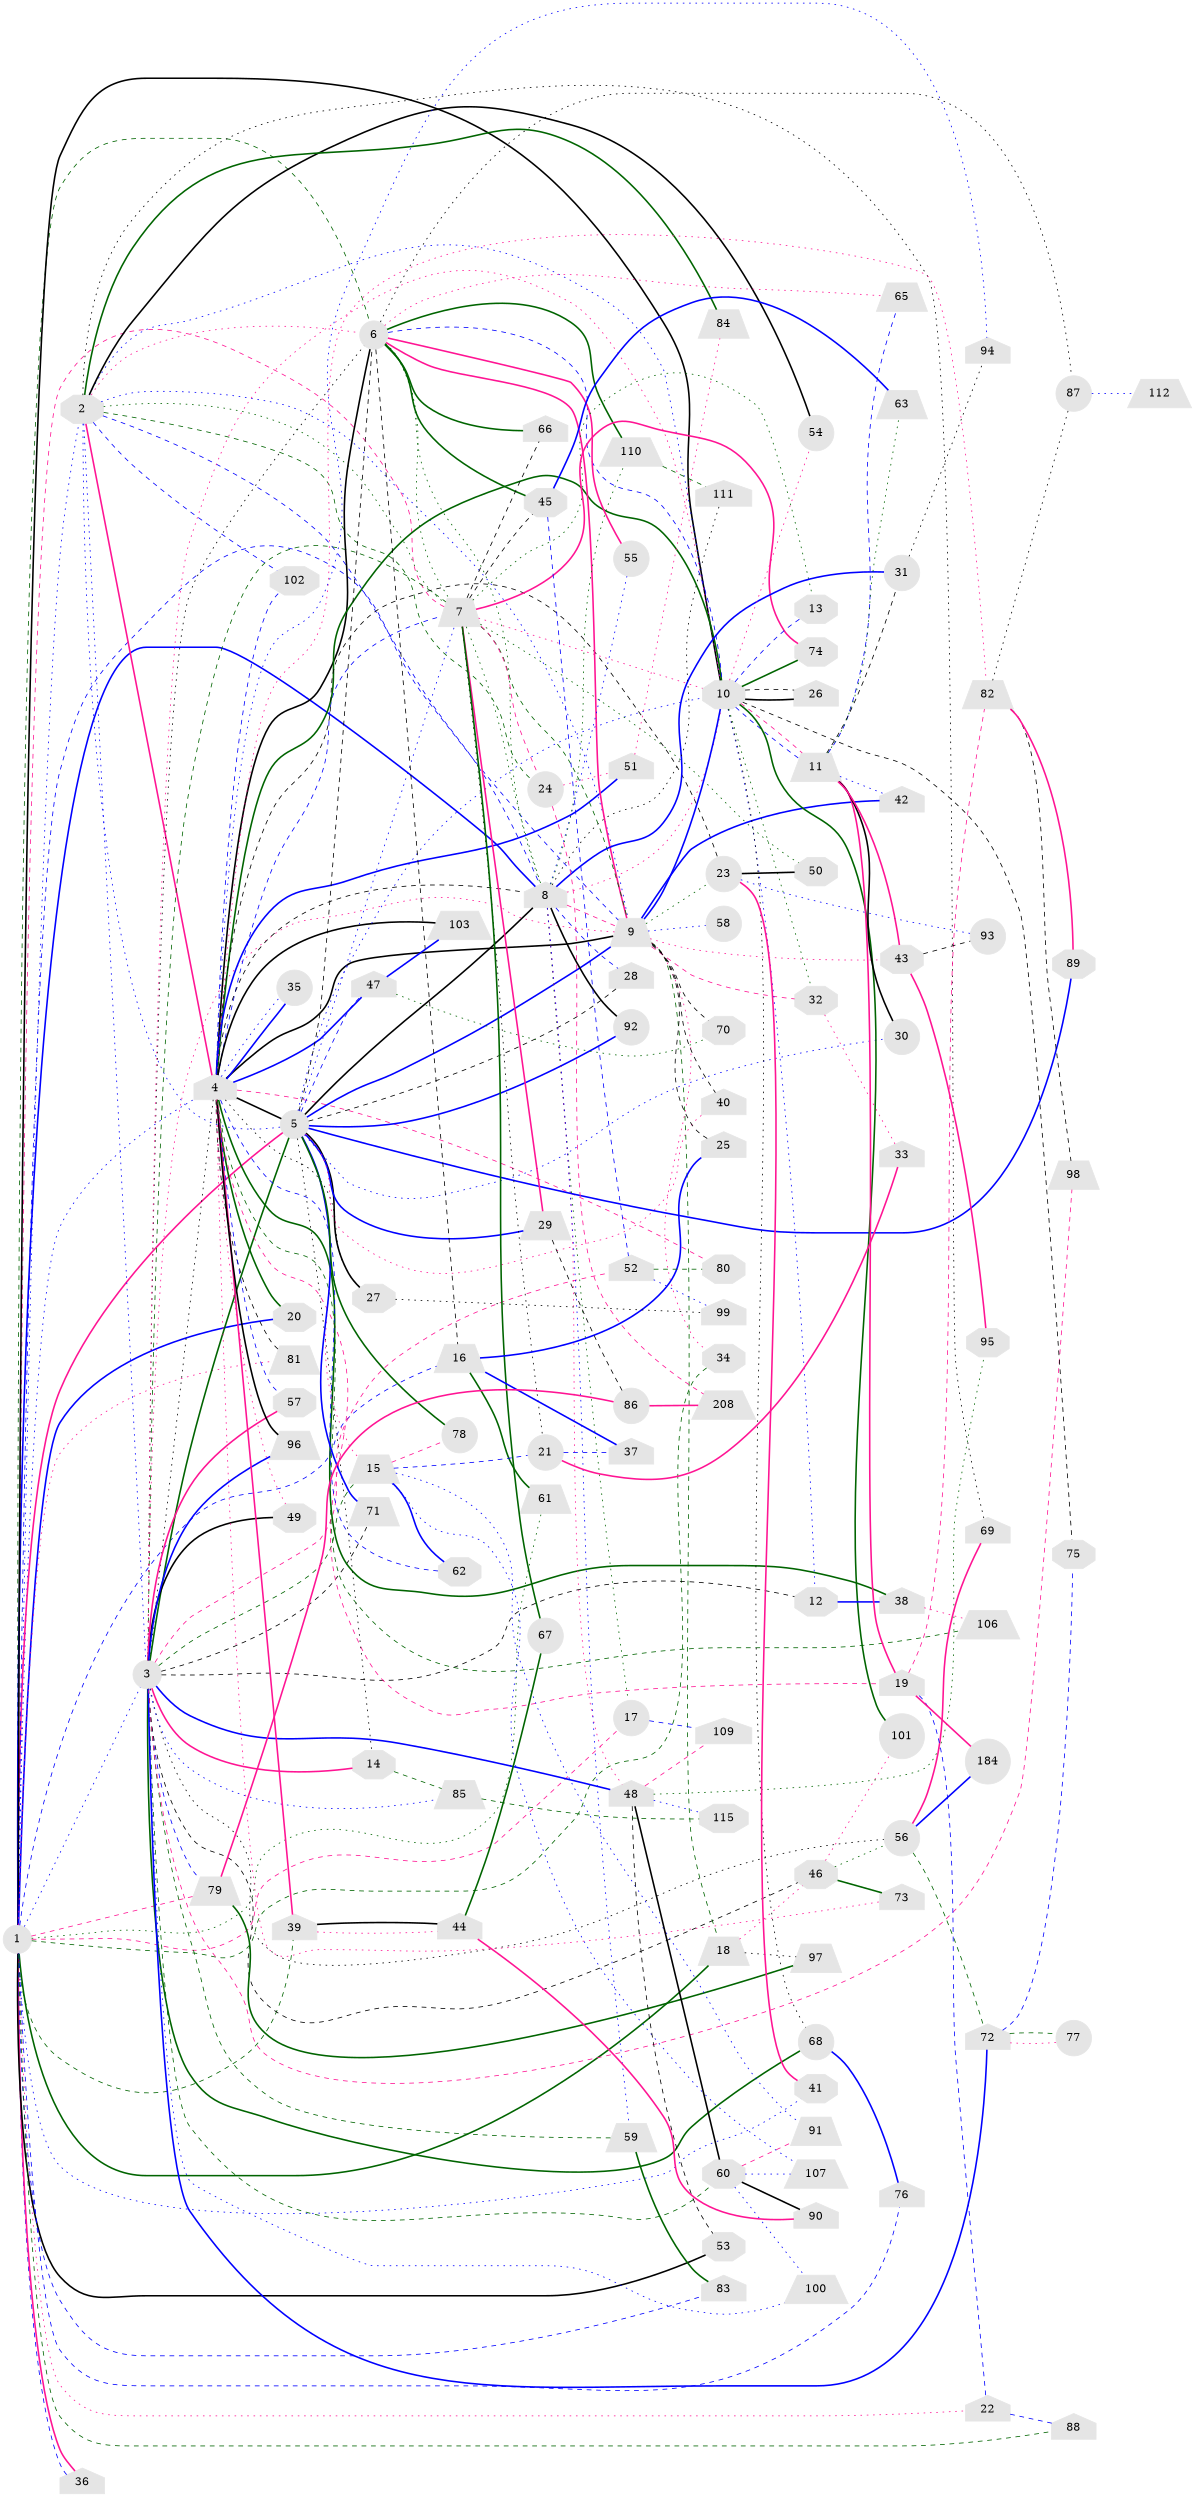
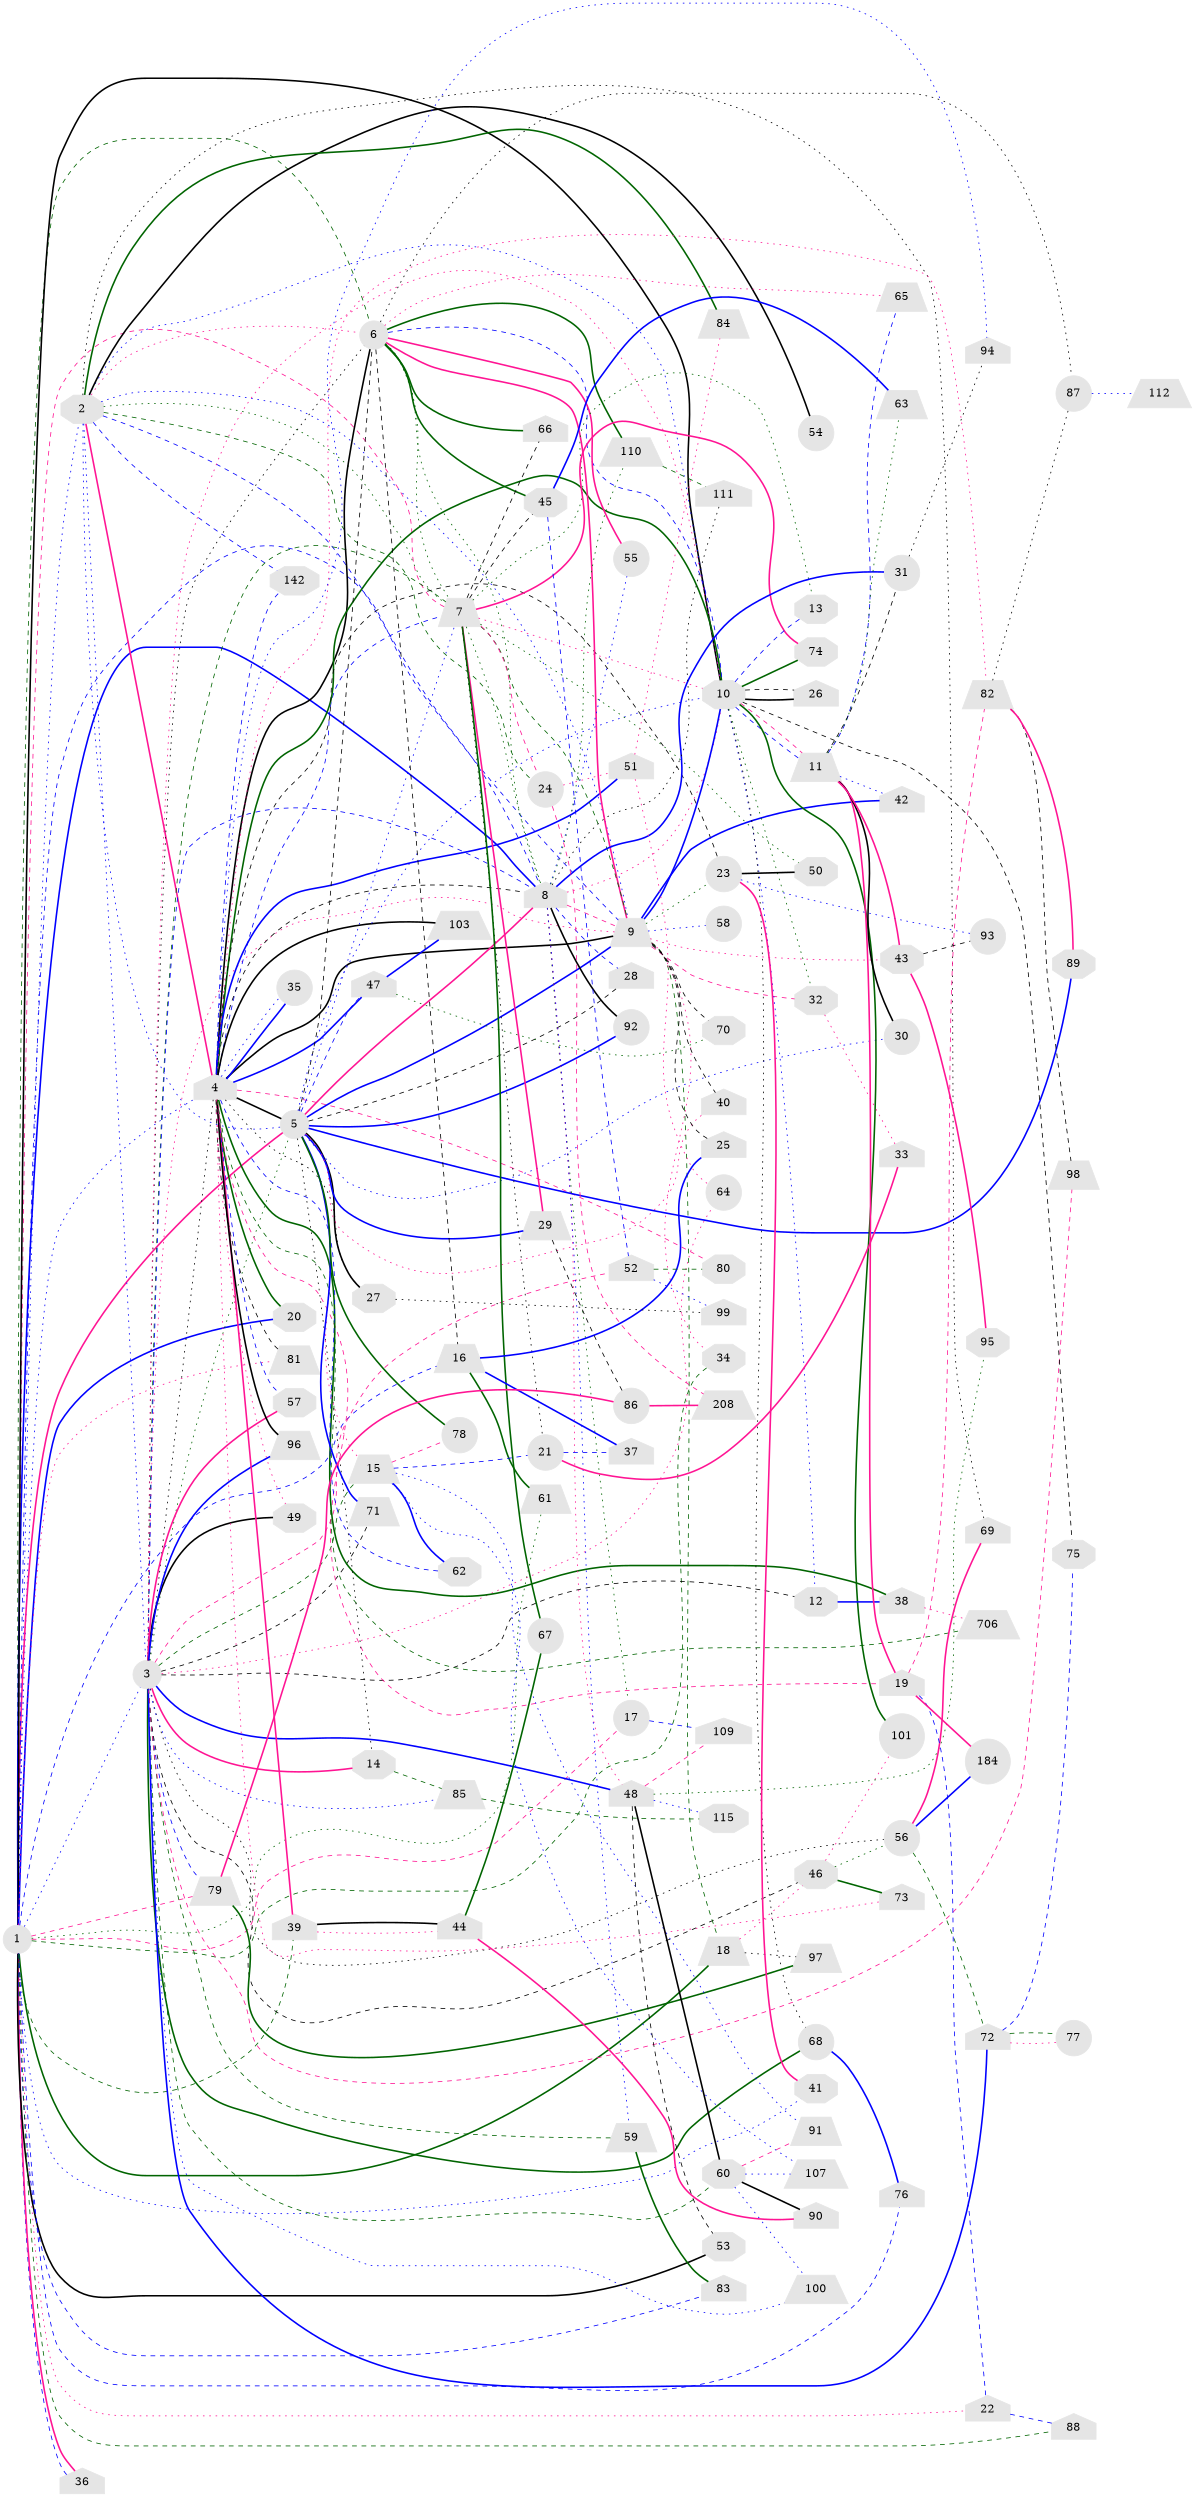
  graph {
    rankdir=LR
    node [color=gray90 shape=house style=filled]
    edge [color=blue style=dotted]
    1 [shape=circle]
    2 [shape=octagon]
    3 [shape=circle]
    4
    5 [shape=circle]
    6 [shape=circle]
    7 [shape=trapezium]
    8
    9 [shape=trapezium]
    10 [shape=octagon]
    16 [shape=trapezium]
    17 [shape=circle]
    18 [shape=trapezium]
    20 [shape=octagon]
    22
    34 [shape=octagon]
    36
    39
    41 [shape=octagon]
    53 [shape=octagon]
    61 [shape=trapezium]
    76
    79 [shape=trapezium]
    81 [shape=trapezium]
    83
    88
    24 [shape=circle]
    54 [shape=circle]
    69
    84 [shape=trapezium]
-   102 [shape=octagon]
+   102 [shape=octagon label=142]
    12 [shape=octagon]
    14 [shape=octagon]
    15 [shape=trapezium]
    46 [shape=octagon]
    48
    49 [shape=octagon]
    52
    56 [shape=circle]
    57 [shape=octagon]
    59 [shape=trapezium]
    60 [shape=octagon]
+   64 [shape=circle]
    68 [shape=circle]
    71 [shape=trapezium]
    72
    85 [shape=trapezium]
    96 [shape=trapezium]
    98 [shape=trapezium]
    100 [shape=trapezium]
    19
    23 [shape=circle]
    27 [shape=octagon]
    35 [shape=circle]
    38
    47
    51
    62 [shape=octagon]
    73
    80 [shape=octagon]
    82 [shape=trapezium]
    94
    103 [shape=trapezium]
-   106 [shape=trapezium]
+   106 [shape=trapezium label=706]
    28
    29 [shape=trapezium]
    30 [shape=circle]
    40
    78 [shape=circle]
    89 [shape=octagon]
    92 [shape=circle]
    45 [shape=octagon]
    55 [shape=circle]
    65 [shape=trapezium]
    66
    87 [shape=circle]
    110 [shape=trapezium]
    13 [shape=octagon]
    21 [shape=circle]
    50 [shape=octagon]
    67 [shape=circle]
    74 [shape=octagon]
    31 [shape=circle]
    111
    58 [shape=circle]
    25
    32 [shape=octagon]
    42
    43 [shape=octagon]
    70 [shape=octagon]
    11 [shape=trapezium]
    26
    75 [shape=octagon]
    101 [shape=circle]
    37
    109
    97 [shape=trapezium]
    44
    86 [shape=circle]
    n100 [label=208 shape=trapezium]
    91 [shape=trapezium]
    107 [shape=trapezium]
    95 [shape=octagon]
    n104 [label=115 shape=octagon]
    99
    n106 [label=184 shape=circle]
    90
    77 [shape=circle]
    93 [shape=circle]
    63 [shape=trapezium]
    112 [shape=trapezium]
    33
    1 -- 2
    1 -- 3
    1 -- 4
    1 -- 5 [color=deeppink style=bold]
    1 -- 6 [color=darkgreen style=dashed]
    1 -- 7 [color=deeppink style=dashed]
    1 -- 8 [style=bold]
    1 -- 9 [style=dashed]
    1 -- 10 [color=black style=bold]
    1 -- 16 [style=dashed]
    1 -- 17 [color=deeppink style=dashed]
    1 -- 18 [color=darkgreen style=bold]
    1 -- 20 [style=bold]
    1 -- 22 [color=deeppink]
    1 -- 34 [color=darkgreen style=dashed]
    1 -- 36 [style=dashed]
    1 -- 36 [color=deeppink style=bold]
    1 -- 39 [color=darkgreen style=dashed]
    1 -- 41
    1 -- 53 [color=black style=bold]
    1 -- 61 [color=darkgreen]
    1 -- 76 [style=dashed]
    1 -- 79 [color=deeppink style=dashed]
    1 -- 81 [color=deeppink]
    1 -- 83 [style=dashed]
    1 -- 88 [color=darkgreen style=dashed]
    2 -- 3
    2 -- 4 [color=deeppink style=bold]
    2 -- 5
    2 -- 6 [color=deeppink]
    2 -- 7 [color=darkgreen]
    2 -- 8 [style=dashed]
    2 -- 9
    2 -- 10
    2 -- 24 [color=darkgreen style=dashed]
    2 -- 54 [color=black style=bold]
    2 -- 69 [color=black]
    2 -- 84 [color=darkgreen style=bold]
    2 -- 102 [style=dashed]
    3 -- 4 [color=black]
-   3 -- 5 [color=darkgreen style=bold]
+   3 -- 5 [color=darkgreen]
    3 -- 6 [color=black]
    3 -- 7 [color=darkgreen style=dashed]
+   3 -- 8 [style=dashed]
    3 -- 9 [color=deeppink]
    3 -- 10 [color=deeppink]
    3 -- 79 [style=dashed]
    3 -- 12 [color=black style=dashed]
    3 -- 14 [color=deeppink style=bold]
    3 -- 15 [color=darkgreen style=dashed]
    3 -- 46 [color=black style=dashed]
    3 -- 48 [style=bold]
    3 -- 49 [color=black style=bold]
    3 -- 52 [color=deeppink style=dashed]
    3 -- 56 [color=black]
    3 -- 57 [color=deeppink style=bold]
    3 -- 59 [color=darkgreen style=dashed]
    3 -- 60 [color=darkgreen style=dashed]
+   3 -- 64 [color=deeppink]
    3 -- 68 [color=darkgreen style=bold]
    3 -- 71 [color=black style=dashed]
    3 -- 72 [style=bold]
    3 -- 85
    3 -- 96 [style=bold]
    3 -- 98 [color=deeppink style=dashed]
    3 -- 100
    4 -- 5 [color=black style=bold]
    4 -- 6 [color=black style=bold]
    4 -- 7 [style=dashed]
    4 -- 8 [color=black style=dashed]
    4 -- 9 [color=black style=bold]
    4 -- 10 [color=darkgreen style=bold]
    4 -- 20 [color=darkgreen style=bold]
    4 -- 39 [color=deeppink style=bold]
    4 -- 81 [color=black style=dashed]
    4 -- 102 [style=dashed]
    4 -- 49 [color=deeppink]
    4 -- 57 [style=dashed]
    4 -- 96 [color=black style=bold]
    4 -- 19 [color=deeppink style=dashed]
    4 -- 23 [color=black style=dashed]
    4 -- 27 [color=black]
    4 -- 35 [style=bold]
    4 -- 35
    4 -- 38 [color=darkgreen style=bold]
    4 -- 47 [style=bold]
    4 -- 51 [style=bold]
    4 -- 62 [style=dashed]
    4 -- 73 [color=deeppink]
    4 -- 80 [color=deeppink style=dashed]
    4 -- 82 [color=deeppink]
    4 -- 94
    4 -- 103 [color=black style=bold]
    4 -- 106 [color=darkgreen style=dashed]
    5 -- 6 [color=black style=dashed]
    5 -- 7
-   5 -- 8 [color=black style=bold]
+   5 -- 8 [color=deeppink style=bold]
    5 -- 9 [style=bold]
    5 -- 10
    5 -- 14 [color=black]
    5 -- 15 [color=deeppink]
    5 -- 71 [style=bold]
    5 -- 27 [color=black style=bold]
    5 -- 47 [style=dashed]
    5 -- 28 [color=black style=dashed]
    5 -- 29 [style=bold]
    5 -- 30
    5 -- 40 [color=deeppink]
    5 -- 78 [color=darkgreen style=bold]
    5 -- 89 [style=bold]
    5 -- 92 [style=bold]
    6 -- 7 [color=darkgreen]
    6 -- 8 [color=darkgreen]
    6 -- 9 [color=deeppink style=bold]
    6 -- 10 [style=dashed]
    6 -- 16 [color=black style=dashed]
    6 -- 45 [color=darkgreen style=bold]
    6 -- 55 [color=deeppink style=bold]
    6 -- 65 [color=deeppink]
    6 -- 66 [color=darkgreen style=bold]
    6 -- 87 [color=black]
    6 -- 110 [color=darkgreen style=bold]
    7 -- 8 [color=darkgreen]
    7 -- 9 [color=darkgreen style=dashed]
    7 -- 10 [color=deeppink]
    7 -- 24 [color=deeppink style=dashed]
    7 -- 29 [color=deeppink style=bold]
    7 -- 45 [color=black style=dashed]
    7 -- 66 [color=black style=dashed]
    7 -- 13 [color=darkgreen]
    7 -- 21 [color=black]
    7 -- 50 [color=darkgreen]
    7 -- 67 [color=darkgreen style=bold]
    7 -- 74 [color=deeppink style=bold]
    8 -- 9 [color=deeppink style=dashed]
    8 -- 10 [color=deeppink]
    8 -- 17 [color=darkgreen]
    8 -- 48 [color=deeppink]
    8 -- 59
    8 -- 28 [style=dashed]
    8 -- 92 [color=black style=bold]
    8 -- 55
    8 -- 110 [color=darkgreen]
    8 -- 31 [style=bold]
    8 -- 111 [color=black]
    9 -- 10 [style=bold]
    9 -- 18 [color=darkgreen style=dashed]
    9 -- 34 [color=deeppink]
    9 -- 23 [color=darkgreen]
    9 -- 40 [color=black style=dashed]
    9 -- 58
    9 -- 25 [color=black style=dashed]
    9 -- 32 [color=deeppink style=dashed]
    9 -- 42 [style=bold]
    9 -- 43 [color=deeppink]
    9 -- 70 [color=black style=dashed]
-   10 -- 54 [color=deeppink]
    10 -- 12
    10 -- 68 [color=black]
    10 -- 13 [style=dashed]
    10 -- 74 [color=darkgreen style=bold]
    10 -- 32 [color=darkgreen]
    10 -- 11 [style=dashed]
    10 -- 11 [color=deeppink style=dashed]
    10 -- 26 [color=black style=bold]
    10 -- 26 [color=black style=dashed]
    10 -- 75 [color=black style=dashed]
    10 -- 101 [color=darkgreen style=bold]
    16 -- 61 [color=darkgreen style=bold]
    16 -- 25 [style=bold]
    16 -- 37 [style=bold]
    17 -- 109 [style=dashed]
    18 -- 46 [color=deeppink]
    18 -- 97 [color=black]
    22 -- 88 [style=dashed]
    39 -- 44 [color=deeppink]
    39 -- 44 [color=black style=bold]
    79 -- 97 [color=darkgreen style=bold]
    79 -- 86 [color=deeppink style=bold]
    24 -- 51 [color=deeppink]
    24 -- n100 [color=deeppink style=dashed]
    12 -- 38 [style=bold]
    14 -- 85 [color=darkgreen style=dashed]
    15 -- 62 [style=bold]
    15 -- 78 [color=deeppink style=dashed]
    15 -- 21 [style=dashed]
    15 -- 91
    15 -- 107
    46 -- 56 [color=darkgreen]
    46 -- 73 [color=darkgreen style=bold]
    46 -- 101 [color=deeppink]
    48 -- 53 [color=black style=dashed]
    48 -- 60 [color=black style=bold]
    48 -- 109 [color=deeppink style=dashed]
    48 -- 95 [color=darkgreen]
    48 -- n104
    52 -- 80 [color=darkgreen style=dashed]
    52 -- 99
    56 -- 69 [color=deeppink style=bold]
    56 -- 72 [color=darkgreen style=dashed]
    56 -- n106 [style=bold]
    59 -- 83 [color=darkgreen style=bold]
    60 -- 100
    60 -- 91 [color=deeppink style=dashed]
    60 -- 107
    60 -- 90 [color=black style=bold]
    68 -- 76 [style=bold]
    72 -- 75 [style=dashed]
    72 -- 77 [color=deeppink]
    72 -- 77 [color=darkgreen style=dashed]
    85 -- n104 [color=darkgreen style=dashed]
    19 -- 22 [style=dashed]
    19 -- 82 [color=deeppink style=dashed]
    19 -- n106 [color=deeppink style=bold]
    23 -- 41 [color=deeppink style=bold]
    23 -- 50 [color=black style=bold]
    23 -- 93
    27 -- 99 [color=black]
    38 -- 106 [color=deeppink]
    47 -- 103 [style=bold]
    47 -- 70 [color=darkgreen]
    51 -- 84 [color=deeppink]
+   51 -- 64 [color=deeppink]
    82 -- 98 [color=black style=dashed]
    82 -- 89 [color=deeppink style=bold]
    82 -- 87 [color=black]
    29 -- 86 [color=black style=dashed]
    45 -- 52 [style=dashed]
    45 -- 63 [style=bold]
    87 -- 112
    110 -- 111 [color=darkgreen style=dashed]
    21 -- 37 [style=dashed]
    21 -- 33 [color=deeppink style=bold]
    31 -- 94 [color=black]
    32 -- 33 [color=deeppink]
    43 -- 95 [color=deeppink style=bold]
    43 -- 93 [color=black style=dashed]
    11 -- 19 [color=deeppink style=bold]
    11 -- 30 [color=black style=bold]
    11 -- 65 [style=dashed]
    11 -- 31 [color=black style=dashed]
    11 -- 42
    11 -- 43 [color=deeppink style=bold]
    11 -- 63 [color=darkgreen]
    44 -- 67 [color=darkgreen style=bold]
    44 -- 90 [color=deeppink style=bold]
    86 -- n100 [color=deeppink style=bold]
  }
